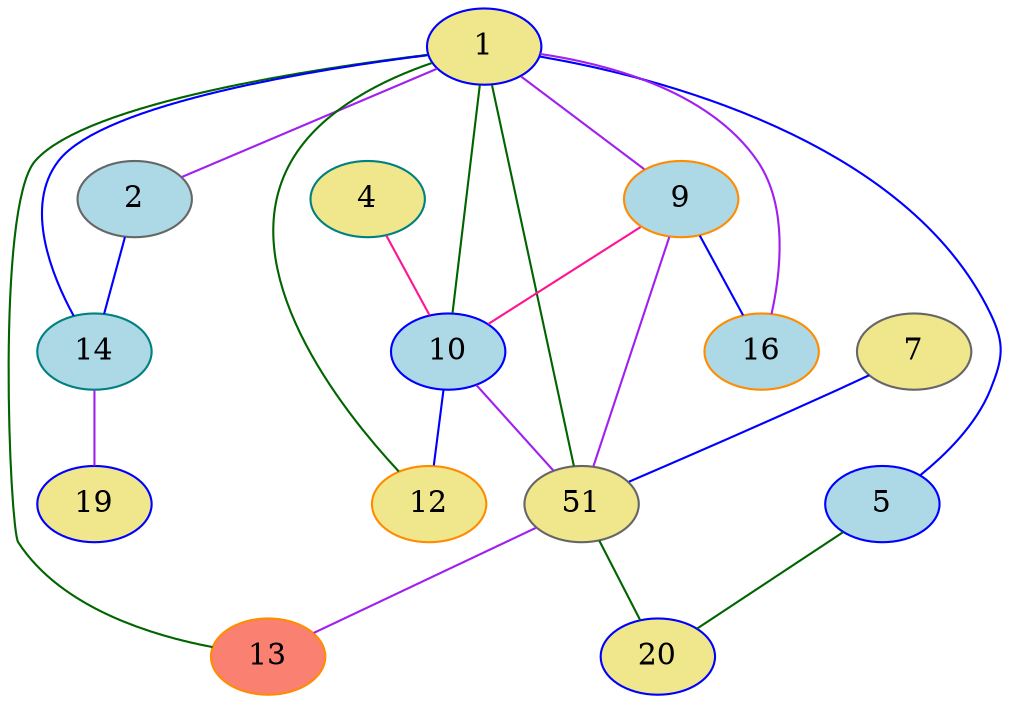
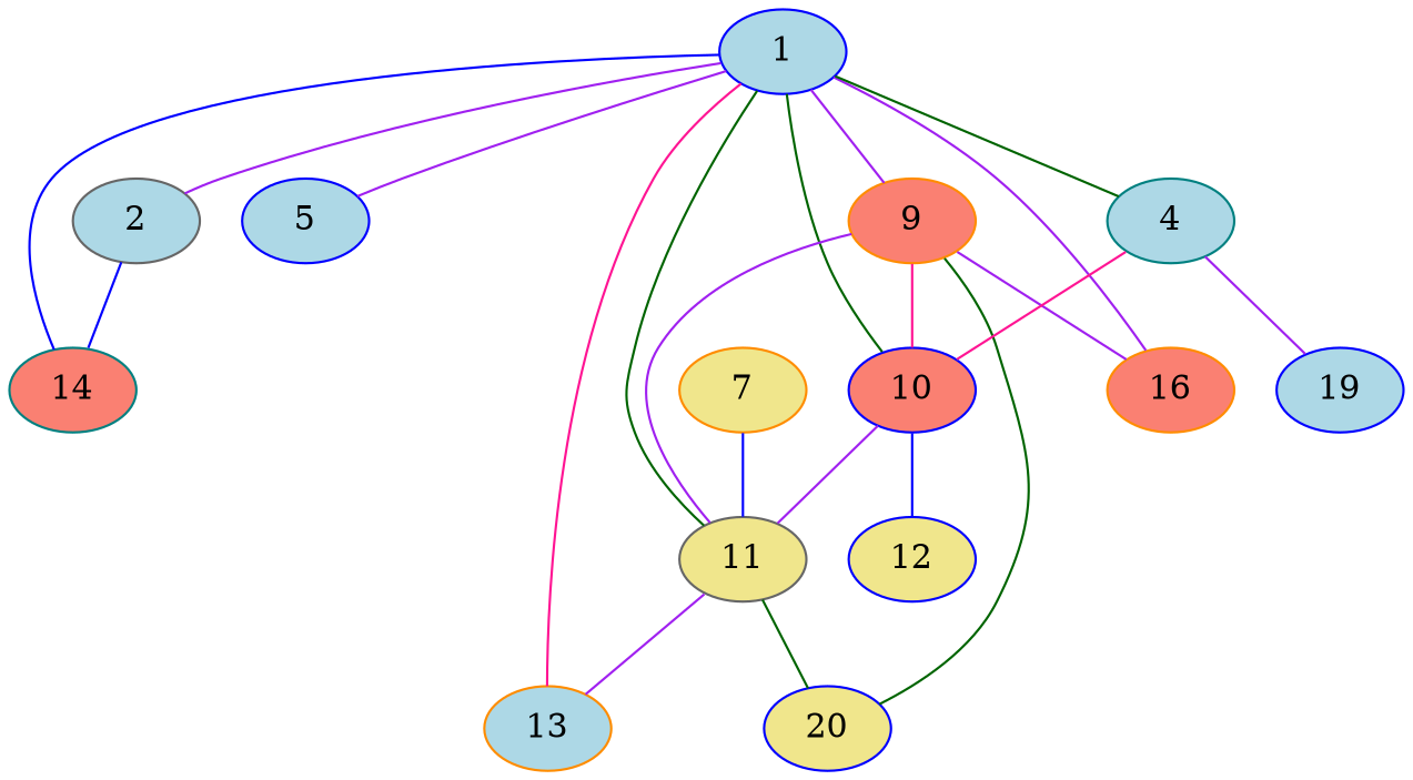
  graph {
    node [color=blue fillcolor=lightblue style=filled]
    edge [color=purple weight=1.0]
    2 [color=gray40]
-   1 [fillcolor=khaki]
+   1
    5
-   9 [color=darkorange]
-   10
-   11 [color=gray40 fillcolor=khaki label=51]
-   12 [color=darkorange fillcolor=khaki]
-   13 [color=darkorange fillcolor=salmon]
-   14 [color=teal]
-   16 [color=darkorange]
+   9 [color=darkorange fillcolor=salmon]
+   10 [fillcolor=salmon]
+   11 [color=gray40 fillcolor=khaki]
+   12 [fillcolor=khaki]
+   13 [color=darkorange]
+   14 [color=teal fillcolor=salmon]
+   16 [color=darkorange fillcolor=salmon]
    20 [fillcolor=khaki]
-   19 [fillcolor=khaki]
-   4 [color=teal fillcolor=khaki]
-   7 [color=gray40 fillcolor=khaki]
+   19
+   4 [color=teal]
+   7 [color=darkorange fillcolor=khaki]
    2 -- 14 [color=blue]
    1 -- 2
-   1 -- 5 [color=blue]
+   1 -- 5
    1 -- 9
    1 -- 10 [color=darkgreen weight=4.0]
    1 -- 11 [color=darkgreen]
-   1 -- 12 [color=darkgreen]
-   1 -- 13 [color=darkgreen]
+   1 -- 4 [color=darkgreen]
+   1 -- 13 [color=deeppink]
    1 -- 14 [color=blue]
    1 -- 16
-   5 -- 20 [color=darkgreen]
+   9 -- 20 [color=darkgreen]
    9 -- 10 [color=deeppink weight=2.0]
    9 -- 11
-   9 -- 16 [color=blue]
+   9 -- 16
    10 -- 11 [weight=2.0]
    10 -- 12 [color=blue weight=2.0]
    11 -- 13
    11 -- 20 [color=darkgreen]
-   14 -- 19
+   4 -- 19
    4 -- 10 [color=deeppink weight=2.0]
    7 -- 11 [color=blue]
  }
